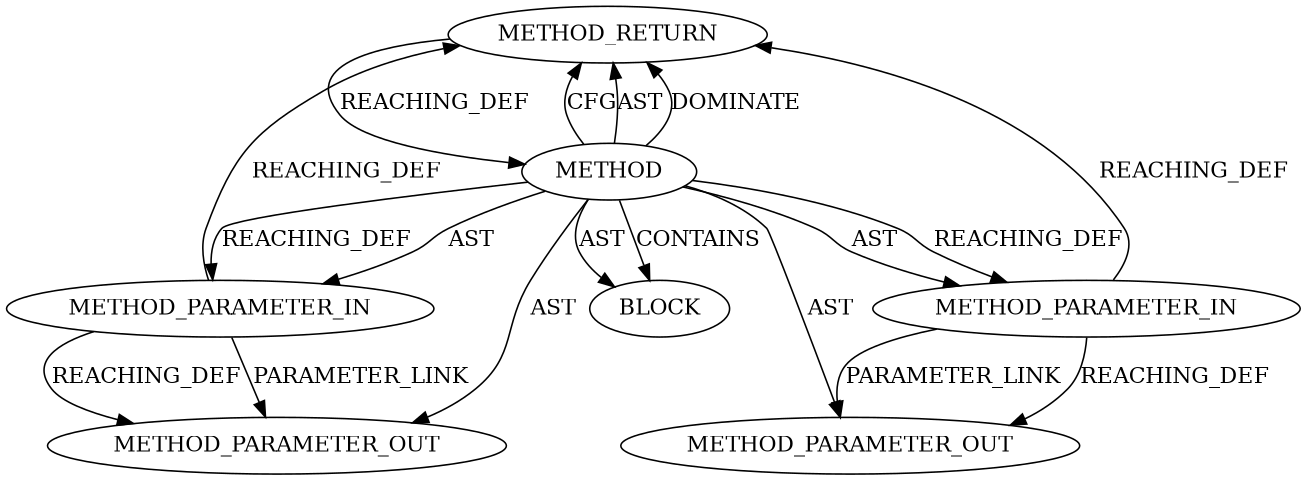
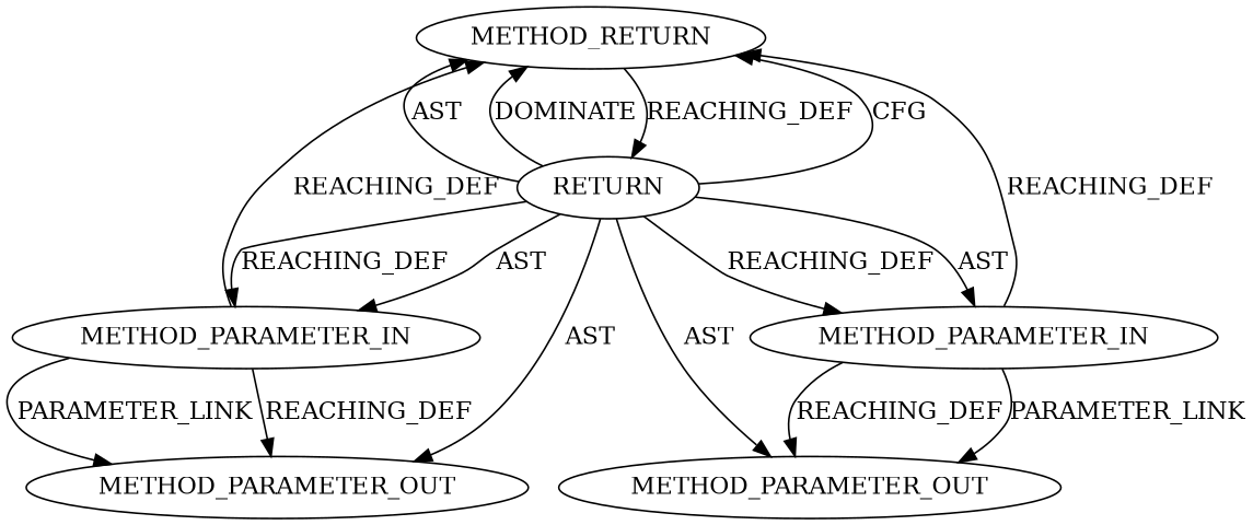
  digraph {
    fontname="DejaVu Serif"
    node [CODE="<empty>" EVALUATION_STRATEGY=BY_VALUE ORDER=2 TYPE_FULL_NAME=ANY fontname="DejaVu Serif" IS_VARIADIC=false]
    edge [fontname="DejaVu Serif"]
    n1 [CODE=RET label=METHOD_RETURN IS_VARIADIC=""]
-   n2 [AST_PARENT_FULL_NAME="<global>" AST_PARENT_TYPE=NAMESPACE_BLOCK FILENAME="<empty>" FULL_NAME="<operator>.logicalOr" IS_EXTERNAL=true NAME="<operator>.logicalOr" ORDER=0 label=METHOD EVALUATION_STRATEGY="" TYPE_FULL_NAME="" IS_VARIADIC=""]
-   n3 [ARGUMENT_INDEX=1 ORDER=1 label=BLOCK EVALUATION_STRATEGY="" IS_VARIADIC=""]
+   n2 [AST_PARENT_FULL_NAME="<global>" AST_PARENT_TYPE=NAMESPACE_BLOCK FILENAME="<empty>" FULL_NAME="<operator>.logicalOr" IS_EXTERNAL=true NAME="<operator>.logicalOr" ORDER=0 label=RETURN EVALUATION_STRATEGY="" TYPE_FULL_NAME="" IS_VARIADIC=""]
    n4 [CODE=p1 INDEX=1 NAME=p1 ORDER=1 label=METHOD_PARAMETER_IN]
    n5 [CODE=p1 INDEX=1 NAME=p1 ORDER=1 label=METHOD_PARAMETER_OUT]
    n6 [CODE=p2 INDEX=2 NAME=p2 label=METHOD_PARAMETER_OUT]
    n7 [CODE=p2 INDEX=2 NAME=p2 label=METHOD_PARAMETER_IN]
    n1 -> n2 [label=REACHING_DEF]
    n2 -> n1 [label=CFG]
    n2 -> n1 [label=AST]
    n2 -> n1 [label=DOMINATE]
-   n2 -> n3 [label=CONTAINS]
-   n2 -> n3 [label=AST]
    n2 -> n4 [label=REACHING_DEF]
    n2 -> n4 [label=AST]
    n2 -> n5 [label=AST]
    n2 -> n6 [label=AST]
    n2 -> n7 [label=AST]
    n2 -> n7 [label=REACHING_DEF]
    n4 -> n1 [VARIABLE=p1 label=REACHING_DEF]
    n4 -> n5 [VARIABLE=p1 label=REACHING_DEF]
    n4 -> n5 [label=PARAMETER_LINK]
    n7 -> n1 [VARIABLE=p2 label=REACHING_DEF]
    n7 -> n6 [VARIABLE=p2 label=REACHING_DEF]
    n7 -> n6 [label=PARAMETER_LINK]
  }
